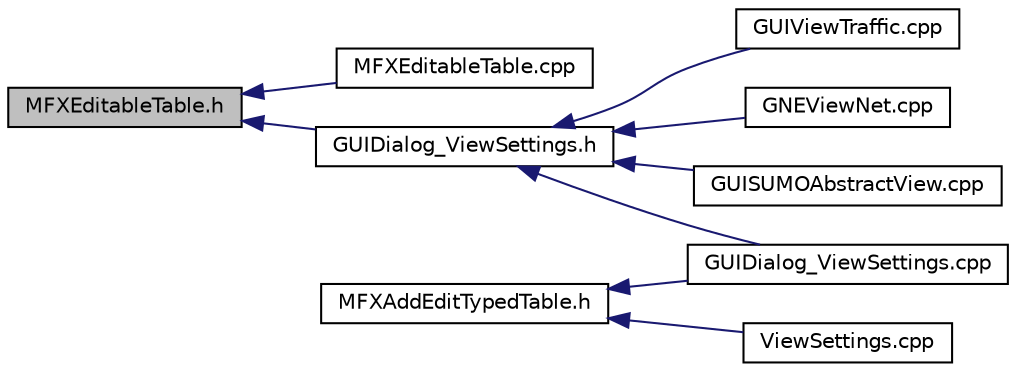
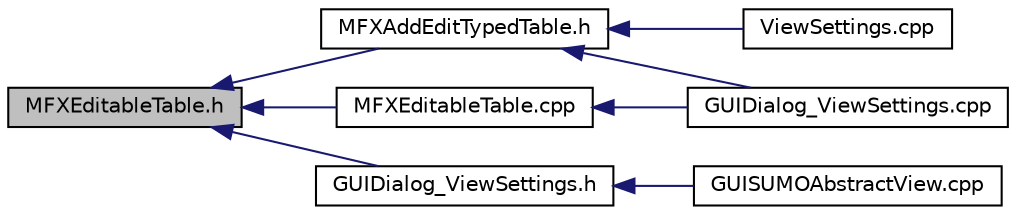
  digraph {
    rankdir=LR
    node [color=black fillcolor=white fontname=Helvetica fontsize=10 shape=record style=filled]
    edge [color=midnightblue dir=back fontname=Helvetica fontsize=10 labelfontname=Helvetica labelfontsize=10 style=solid]
    n1 [fillcolor=grey75 fontcolor=black height=0.2 label="MFXEditableTable.h" width=0.4]
    n2 [height=0.2 label="MFXAddEditTypedTable.h" width=0.4]
    n3 [height=0.2 label="MFXEditableTable.cpp" width=0.4]
    n4 [height=0.2 label="GUIDialog_ViewSettings.h" width=0.4]
    n5 [height=0.2 label="ViewSettings.cpp" width=0.4]
    n6 [height=0.2 label="GUIDialog_ViewSettings.cpp" width=0.4]
-   n7 [height=0.2 label="GUIViewTraffic.cpp" width=0.4]
-   n8 [height=0.2 label="GNEViewNet.cpp" width=0.4]
    n9 [height=0.2 label="GUISUMOAbstractView.cpp" width=0.4]
+   n1 -> n2
    n1 -> n3
    n1 -> n4
    n2 -> n5
    n2 -> n6
-   n4 -> n6
-   n4 -> n7
-   n4 -> n8
+   n3 -> n6
    n4 -> n9
  }
